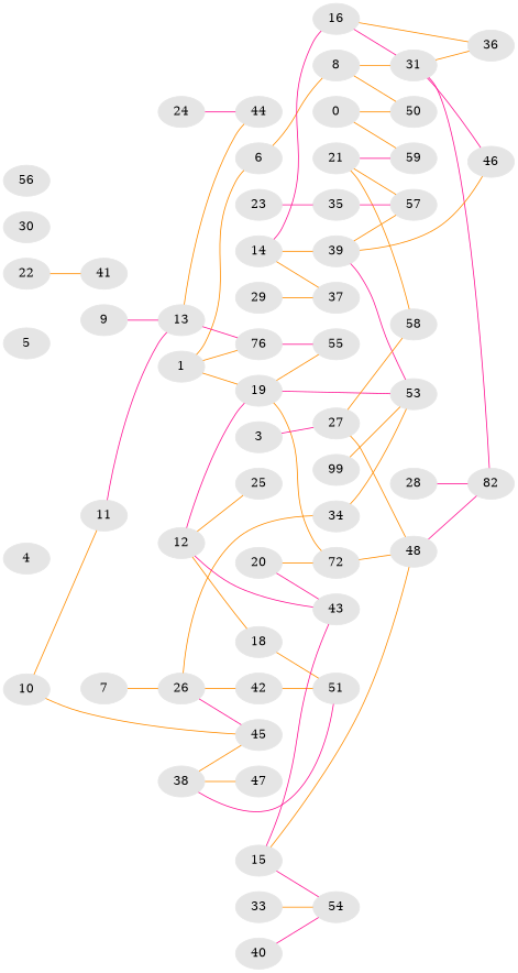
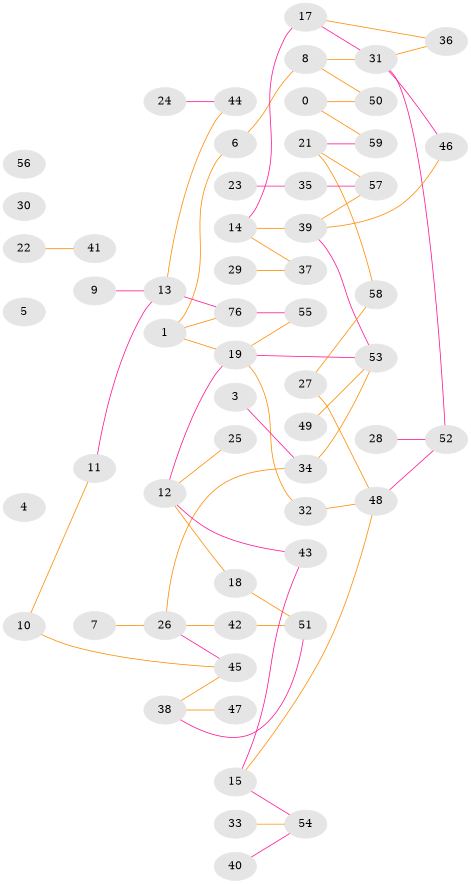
  graph {
    rankdir=LR
    node [color=gray90 style=filled]
    edge [color=darkorange]
    1
    6
    n3 [label=76]
    19
    8
    55
-   32 [label=72]
+   32
    53
    n9 [label=0]
    50
    59
    3
    34
    4
    5
    31
    7
    26
    45
    42
    36
-   52 [label=82]
+   52
    46
    9
    13
    44
    10
    11
    12
    18
    25
    43
    51
    14
-   17 [label=16]
+   17
    37
    39
    57
    15
    48
    54
-   20
    21
    58
    22
    41
    23
    35
    24
    27
    28
    29
    30
    33
    38
    47
    40
-   49 [label=99]
+   49
    56
    1 -- 6
    1 -- n3
    1 -- 19
    6 -- 8
    n3 -- 55 [color=deeppink]
    19 -- 55
    19 -- 32
    19 -- 53 [color=deeppink]
    8 -- 50
    8 -- 31
    32 -- 48
    n9 -- 50
    n9 -- 59
-   3 -- 27 [color=deeppink]
+   3 -- 34 [color=deeppink]
    34 -- 53
    31 -- 36
    31 -- 52 [color=deeppink]
    31 -- 46 [color=deeppink]
    7 -- 26
    26 -- 34
    26 -- 45 [color=deeppink]
    26 -- 42
    42 -- 51
    9 -- 13 [color=deeppink]
    13 -- n3 [color=deeppink]
    13 -- 44
    10 -- 45
    10 -- 11
    11 -- 13 [color=deeppink]
    12 -- 19 [color=deeppink]
    12 -- 18
    12 -- 25
    12 -- 43 [color=deeppink]
    18 -- 51
    14 -- 17 [color=deeppink]
    14 -- 37
    14 -- 39
    17 -- 31 [color=deeppink]
    17 -- 36
    39 -- 53 [color=deeppink]
    39 -- 46
    39 -- 57
    15 -- 43 [color=deeppink]
    15 -- 48
    15 -- 54 [color=deeppink]
    48 -- 52 [color=deeppink]
-   20 -- 32
-   20 -- 43 [color=deeppink]
    21 -- 59 [color=deeppink]
    21 -- 57
    21 -- 58
    22 -- 41
    23 -- 35 [color=deeppink]
    35 -- 57 [color=deeppink]
    24 -- 44 [color=deeppink]
    27 -- 48
    27 -- 58
    28 -- 52 [color=deeppink]
    29 -- 37
    33 -- 54
    38 -- 45
    38 -- 51 [color=deeppink]
    38 -- 47
    40 -- 54 [color=deeppink]
    49 -- 53
  }
